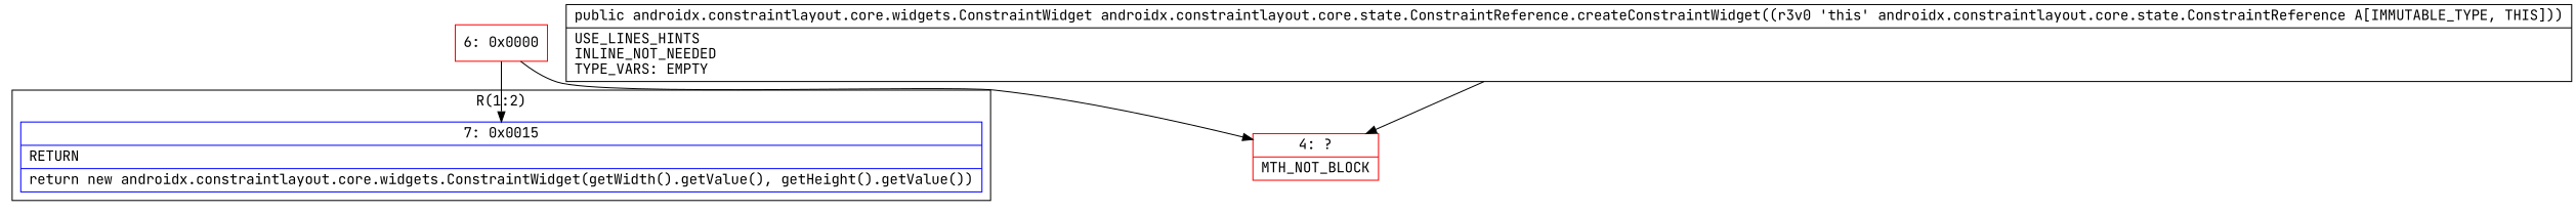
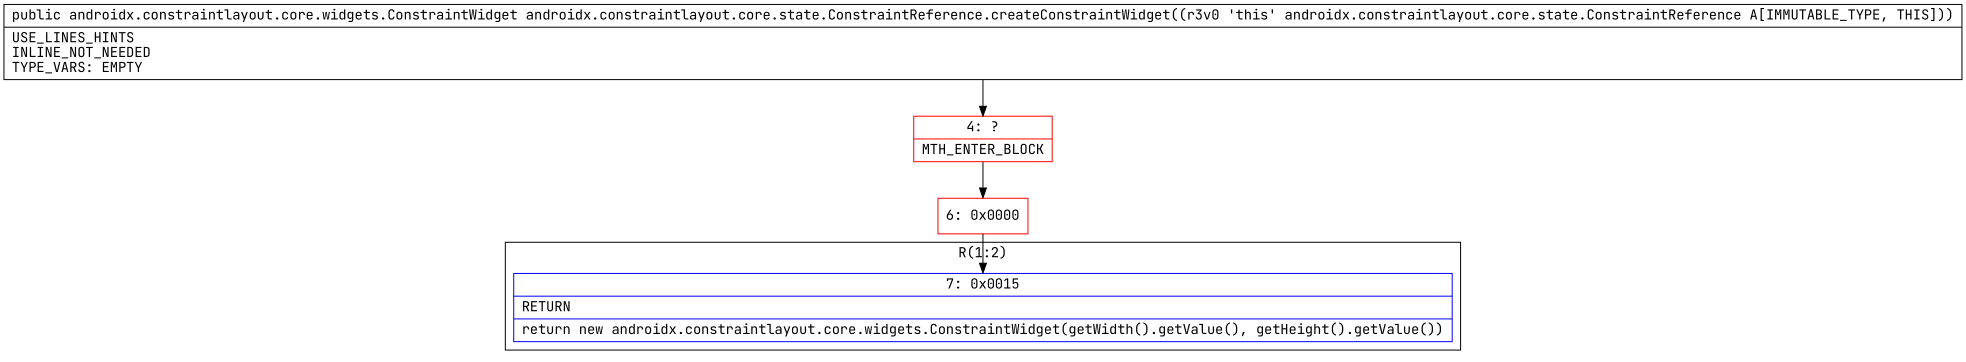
  digraph {
    fontname="JetBrains Mono"
    node [color=red fontname="JetBrains Mono" shape=record]
    edge [fontname="JetBrains Mono"]
    n1 [color=blue label="{7\:\ 0x0015|RETURN\l|return new androidx.constraintlayout.core.widgets.ConstraintWidget(getWidth().getValue(), getHeight().getValue())\l}"]
-   n2 [label="{4\:\ ?|MTH_NOT_BLOCK\l}"]
+   n2 [label="{4\:\ ?|MTH_ENTER_BLOCK\l}"]
    n3 [label="{6\:\ 0x0000}"]
    n4 [label="{public androidx.constraintlayout.core.widgets.ConstraintWidget androidx.constraintlayout.core.state.ConstraintReference.createConstraintWidget((r3v0 'this' androidx.constraintlayout.core.state.ConstraintReference A[IMMUTABLE_TYPE, THIS]))  | USE_LINES_HINTS\lINLINE_NOT_NEEDED\lTYPE_VARS: EMPTY\l}" color=""]
    subgraph cluster_1 {
      label="R(1:2)"
      n1
    }
-   n3 -> n2
+   n2 -> n3
    n3 -> n1
    n4 -> n2
  }
